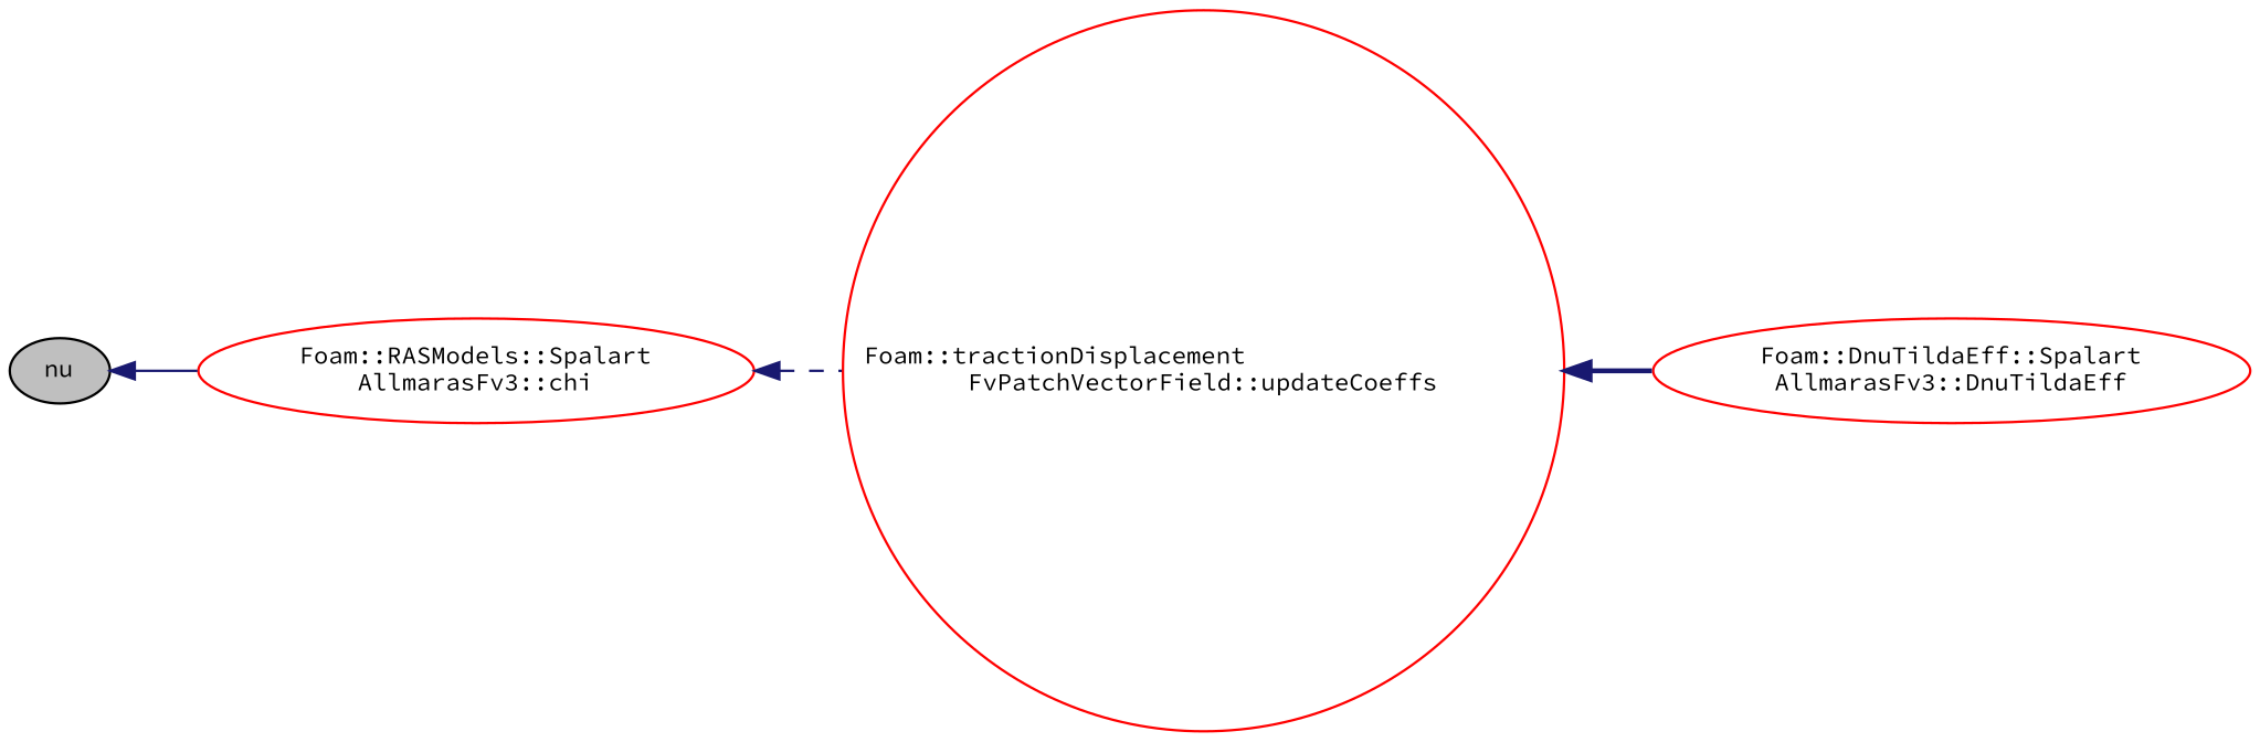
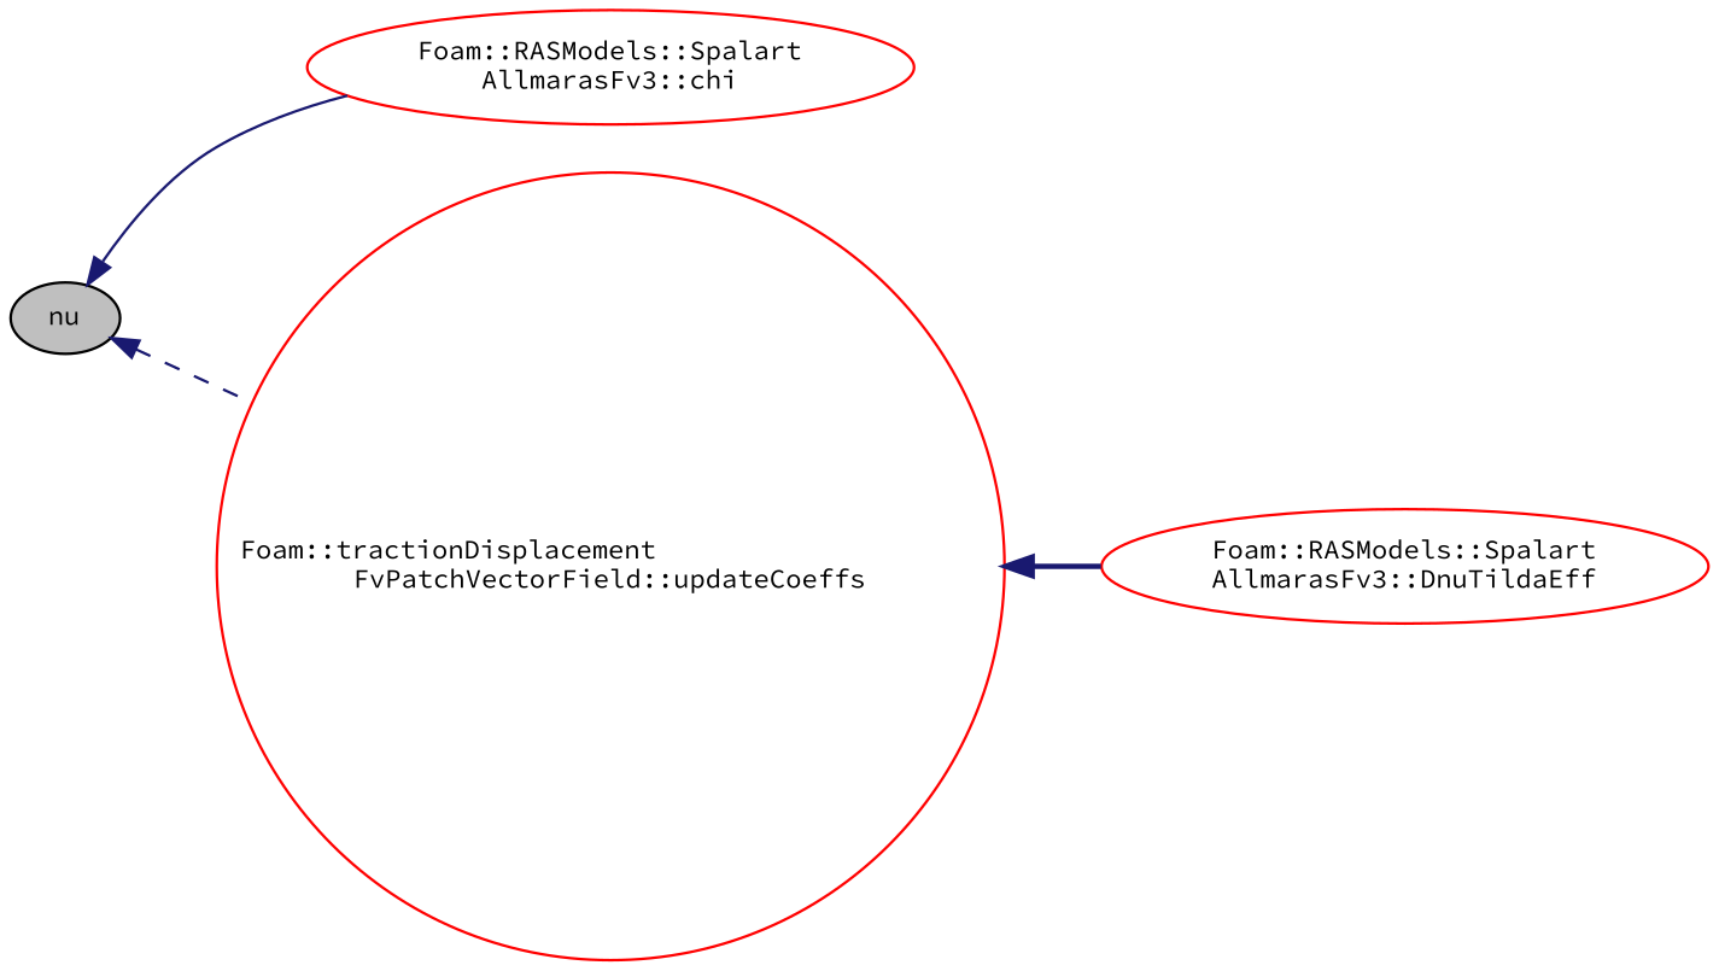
  digraph {
    fontname="Source Code Pro"
    rankdir=LR
    node [color=red fontname="Source Code Pro" fontsize=10 shape=ellipse]
    edge [color=midnightblue dir=back fontname="Source Code Pro" fontsize=10 labelfontname=Helvetica labelfontsize=10]
    n1 [color=black fillcolor=grey75 fontcolor=black height=0.2 label=nu style=filled width=0.4]
    n2 [height=0.2 label="Foam::RASModels::Spalart\lAllmarasFv3::chi" width=0.4]
    n3 [height=0.2 label="Foam::tractionDisplacement\lFvPatchVectorField::updateCoeffs" shape=circle width=0.4]
-   n4 [height=0.2 label="Foam::DnuTildaEff::Spalart\lAllmarasFv3::DnuTildaEff" width=0.4]
+   n4 [height=0.2 label="Foam::RASModels::Spalart\lAllmarasFv3::DnuTildaEff" width=0.4]
    n1 -> n2 [style=solid]
-   n2 -> n3 [style=dashed]
+   n1 -> n3 [style=dashed]
    n3 -> n4 [style=bold]
  }
